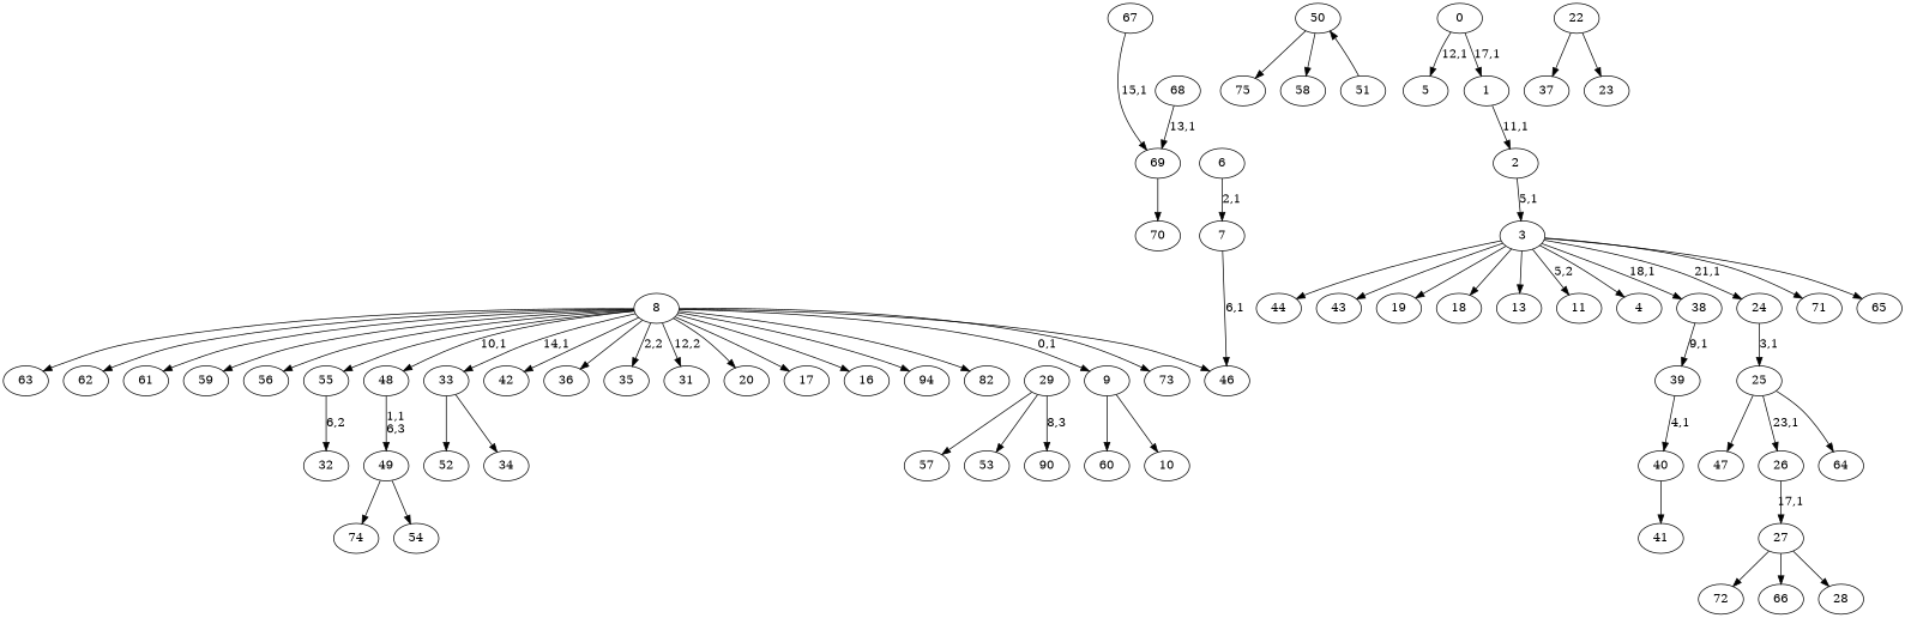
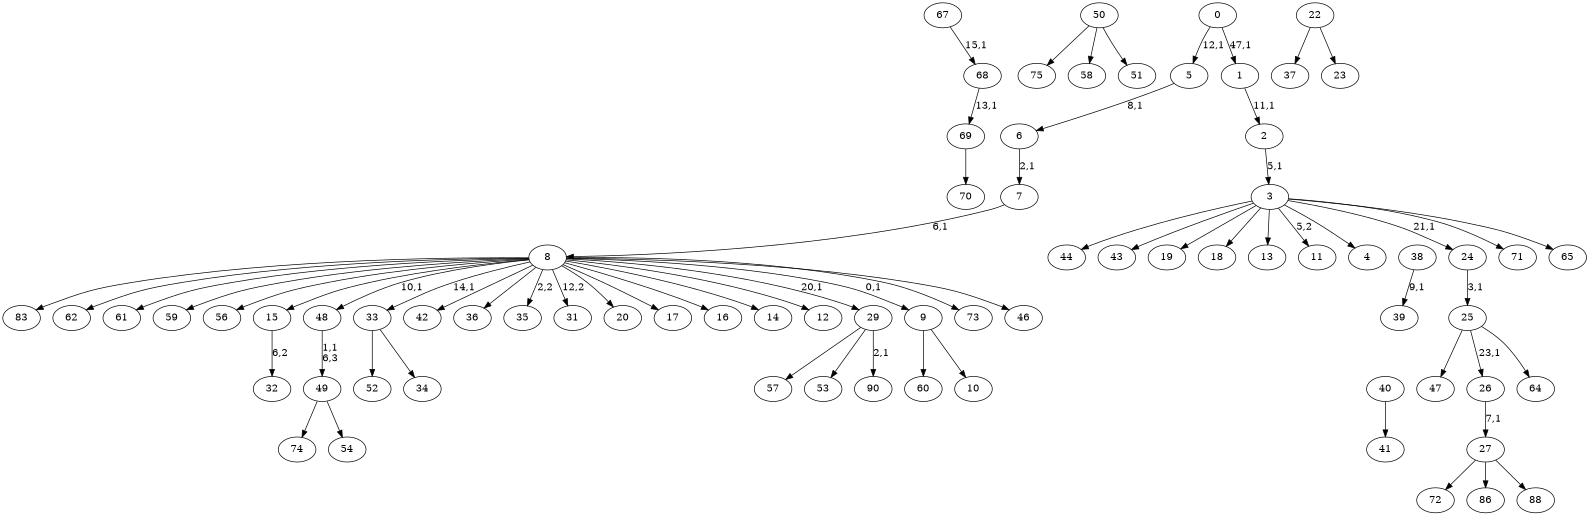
  digraph {
    69
    70
    68
    67
    50
    75
    58
    51
    49
    74
    54
    48
    40
    41
    39
    38
    33
    52
    34
    29
    57
    53
    n23 [label=90]
    27
    72
-   66
-   28
+   66 [label=86]
+   28 [label=88]
    26
    25
    64
    47
    24
    22
    37
    23
    9
    60
    10
    8
    73
-   63
+   63 [label=83]
    62
    61
    59
    56
-   55
+   55 [label=15]
    46
    42
    36
    35
    31
    20
    17
    16
-   14 [label=94]
-   12 [label=82]
+   14
+   12
    32
    7
    6
    5
    3
    71
    65
    44
    43
    19
    18
    13
    11
    4
    2
    1
    0
    69 -> 70
    68 -> 69 [label="13,1"]
-   67 -> 69 [label="15,1"]
+   67 -> 68 [label="15,1"]
    50 -> 75
    50 -> 58
-   51 -> 50
+   50 -> 51
    49 -> 74
    49 -> 54
    48 -> 49 [label="1,1\n6,3"]
    40 -> 41
-   39 -> 40 [label="4,1"]
    38 -> 39 [label="9,1"]
    33 -> 52
    33 -> 34
    29 -> 57
    29 -> 53
-   29 -> n23 [label="8,3"]
+   29 -> n23 [label="2,1"]
    27 -> 72
    27 -> 66
    27 -> 28
-   26 -> 27 [label="17,1"]
+   26 -> 27 [label="7,1"]
    25 -> 26 [label="23,1"]
    25 -> 64
    25 -> 47
    24 -> 25 [label="3,1"]
    22 -> 37
    22 -> 23
    9 -> 60
    9 -> 10
    8 -> 48 [label="10,1"]
    8 -> 33 [label="14,1"]
+   8 -> 29 [label="20,1"]
    8 -> 9 [label="0,1"]
    8 -> 73
    8 -> 63
    8 -> 62
    8 -> 61
    8 -> 59
    8 -> 56
    8 -> 55
    8 -> 46
    8 -> 42
    8 -> 36
    8 -> 35 [label="2,2"]
    8 -> 31 [label="12,2"]
    8 -> 20
    8 -> 17
    8 -> 16
    8 -> 14
    8 -> 12
    55 -> 32 [label="6,2"]
-   7 -> 46 [label="6,1"]
+   7 -> 8 [label="6,1"]
    6 -> 7 [label="2,1"]
-   3 -> 38 [label="18,1"]
+   5 -> 6 [label="8,1"]
    3 -> 24 [label="21,1"]
    3 -> 71
    3 -> 65
    3 -> 44
    3 -> 43
    3 -> 19
    3 -> 18
    3 -> 13
    3 -> 11 [label="5,2"]
    3 -> 4
    2 -> 3 [label="5,1"]
    1 -> 2 [label="11,1"]
    0 -> 5 [label="12,1"]
-   0 -> 1 [label="17,1"]
+   0 -> 1 [label="47,1"]
  }
